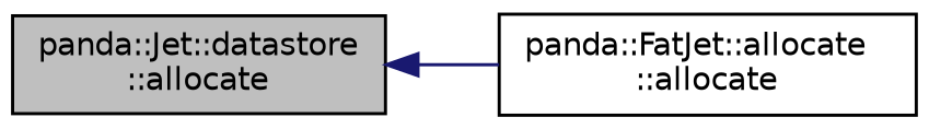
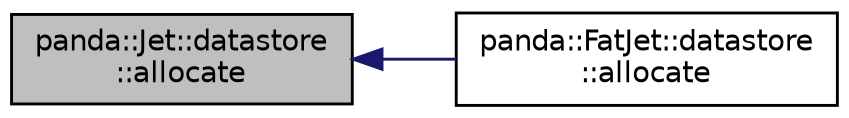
  digraph {
    rankdir=LR
    node [color=black fontname=Helvetica fontsize=10 shape=record style=filled]
    n1 [fillcolor=grey75 fontcolor=black height=0.2 label="panda::Jet::datastore\l::allocate" width=0.4]
-   n2 [fillcolor=white height=0.2 label="panda::FatJet::allocate\l::allocate" width=0.4]
+   n2 [fillcolor=white height=0.2 label="panda::FatJet::datastore\l::allocate" width=0.4]
    n1 -> n2 [color=midnightblue dir=back fontname=Helvetica fontsize=10 labelfontname=Helvetica labelfontsize=10 style=solid]
  }
